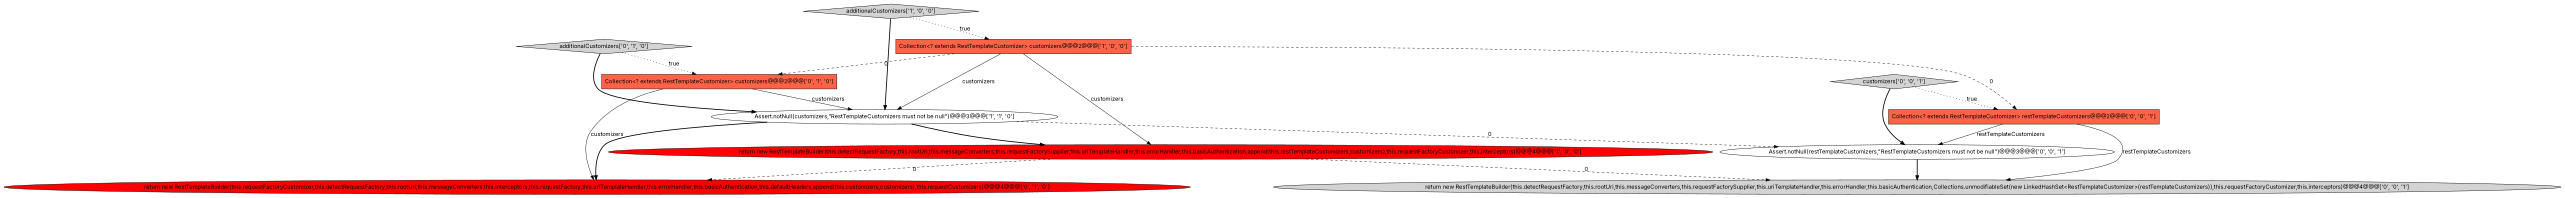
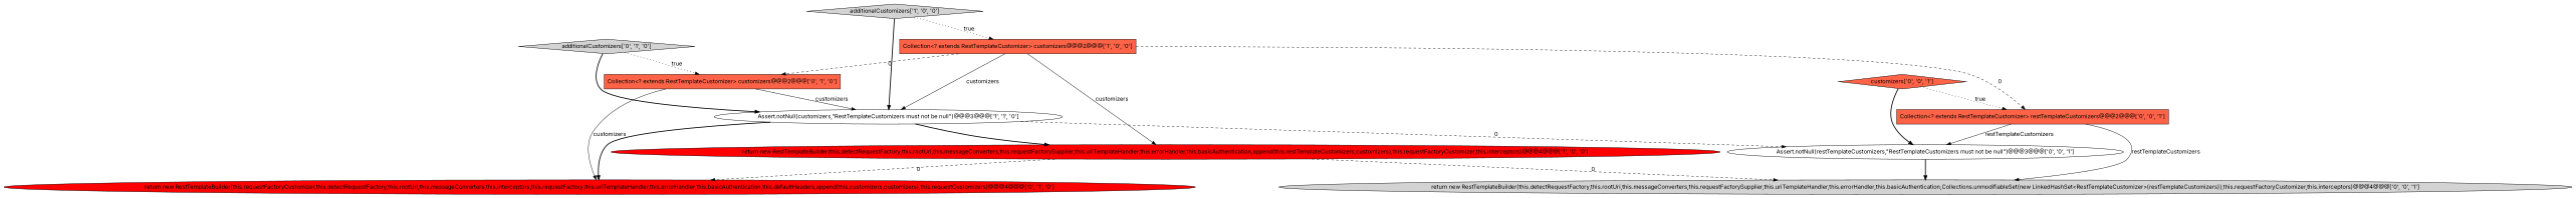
  digraph {
    fontname=Inter
    node [fillcolor=lightgray shape=ellipse style=filled fontname=Inter]
    edge [style=bold fontname=Inter]
    n1 [fillcolor=red label="return new RestTemplateBuilder(this.detectRequestFactory,this.rootUri,this.messageConverters,this.requestFactorySupplier,this.uriTemplateHandler,this.errorHandler,this.basicAuthentication,append(this.restTemplateCustomizers,customizers),this.requestFactoryCustomizer,this.interceptors)@@@4@@@['1', '0', '0']"]
    n2 [fillcolor=red label="return new RestTemplateBuilder(this.requestFactoryCustomizer,this.detectRequestFactory,this.rootUri,this.messageConverters,this.interceptors,this.requestFactory,this.uriTemplateHandler,this.errorHandler,this.basicAuthentication,this.defaultHeaders,append(this.customizers,customizers),this.requestCustomizers)@@@4@@@['0', '1', '0']"]
    n3 [label="return new RestTemplateBuilder(this.detectRequestFactory,this.rootUri,this.messageConverters,this.requestFactorySupplier,this.uriTemplateHandler,this.errorHandler,this.basicAuthentication,Collections.unmodifiableSet(new LinkedHashSet<RestTemplateCustomizer>(restTemplateCustomizers)),this.requestFactoryCustomizer,this.interceptors)@@@4@@@['0', '0', '1']"]
    n4 [fillcolor=white label="Assert.notNull(restTemplateCustomizers,\"RestTemplateCustomizers must not be null\")@@@3@@@['0', '0', '1']"]
    n5 [label="additionalCustomizers['0', '1', '0']" shape=diamond]
    n6 [fillcolor=white label="Assert.notNull(customizers,\"RestTemplateCustomizers must not be null\")@@@3@@@['1', '1', '0']"]
    n7 [fillcolor=tomato label="Collection<? extends RestTemplateCustomizer> customizers@@@2@@@['0', '1', '0']" shape=box]
    n8 [fillcolor=tomato label="Collection<? extends RestTemplateCustomizer> restTemplateCustomizers@@@2@@@['0', '0', '1']" shape=box]
    n9 [fillcolor=tomato label="Collection<? extends RestTemplateCustomizer> customizers@@@2@@@['1', '0', '0']" shape=box]
    n10 [label="additionalCustomizers['1', '0', '0']" shape=diamond]
-   n11 [label="customizers['0', '0', '1']" shape=diamond]
+   n11 [fillcolor=tomato label="customizers['0', '0', '1']" shape=diamond]
    n1 -> n2 [label=0 style=dashed]
    n1 -> n3 [label=0 style=dashed]
    n4 -> n3
    n5 -> n6
    n5 -> n7 [label=true style=dotted]
    n6 -> n1
    n6 -> n2
    n6 -> n4 [label=0 style=dashed]
    n7 -> n2 [label=customizers style=solid]
    n7 -> n6 [label=customizers style=solid]
    n8 -> n3 [label=restTemplateCustomizers style=solid]
    n8 -> n4 [label=restTemplateCustomizers style=solid]
    n9 -> n1 [label=customizers style=solid]
    n9 -> n6 [label=customizers style=solid]
    n9 -> n7 [label=0 style=dashed]
    n9 -> n8 [label=0 style=dashed]
    n10 -> n6
    n10 -> n9 [label=true style=dotted]
    n11 -> n4
    n11 -> n8 [label=true style=dotted]
  }
